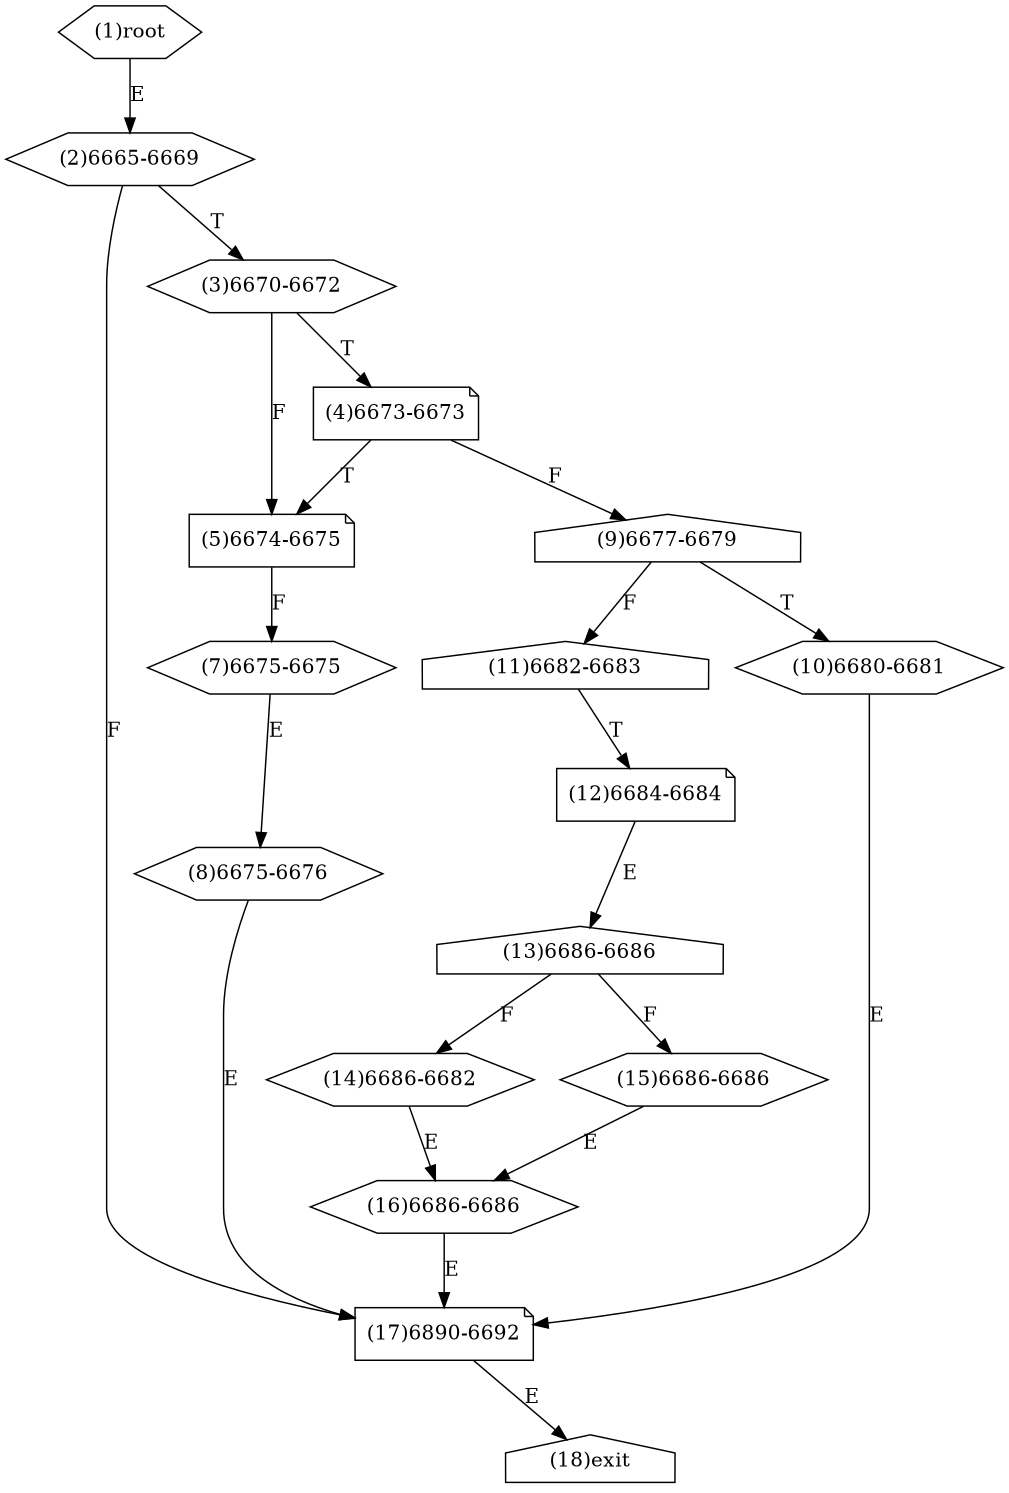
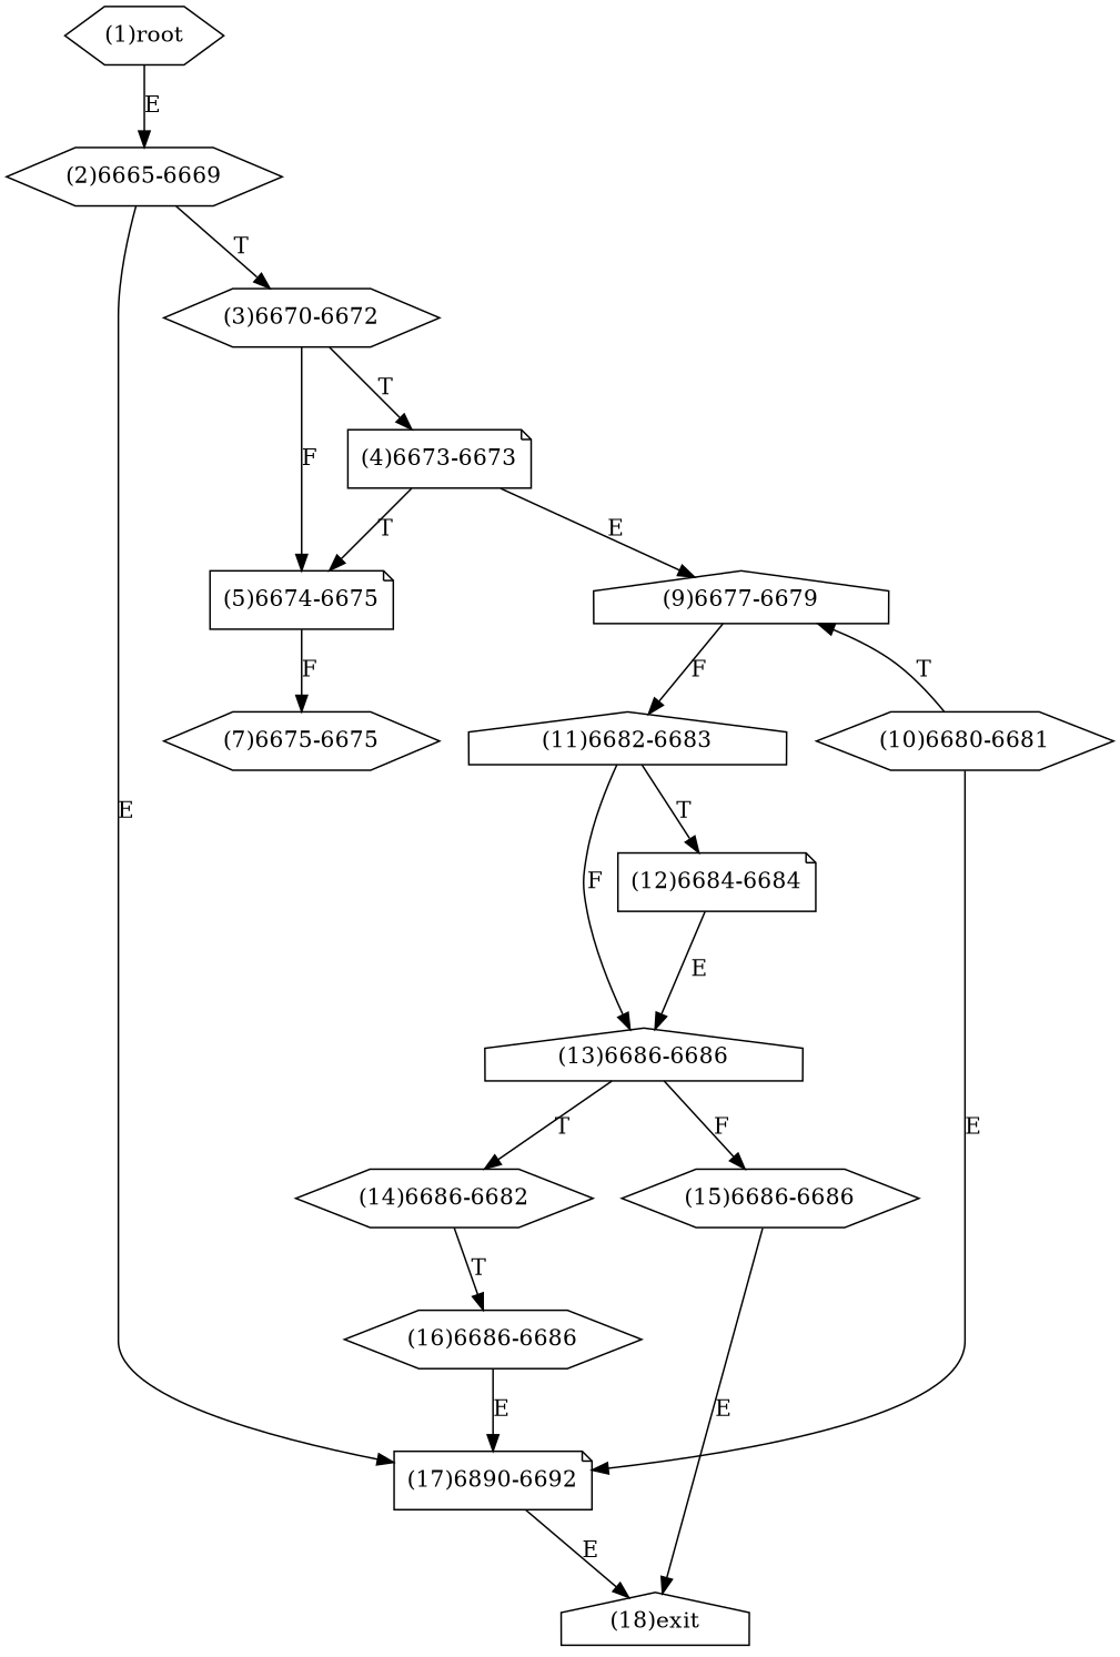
  digraph {
    node [shape=hexagon]
    n1 [label="(1)root"]
    n2 [label="(2)6665-6669"]
    n3 [label="(3)6670-6672"]
    n4 [label="(17)6890-6692" shape=note]
    n5 [label="(4)6673-6673" shape=note]
    n6 [label="(5)6674-6675" shape=note]
    n7 [label="(18)exit" shape=house]
    n8 [label="(9)6677-6679" shape=house]
    n9 [label="(7)6675-6675"]
    n10 [label="(10)6680-6681"]
    n11 [label="(11)6682-6683" shape=house]
-   n12 [label="(8)6675-6676"]
    n13 [label="(12)6684-6684" shape=note]
    n14 [label="(13)6686-6686" shape=house]
    n15 [label="(14)6686-6682"]
    n16 [label="(15)6686-6686"]
    n17 [label="(16)6686-6686"]
    n1 -> n2 [label=E]
    n2 -> n3 [label=T]
-   n2 -> n4 [label=F]
+   n2 -> n4 [label=E]
    n3 -> n5 [label=T]
    n3 -> n6 [label=F]
    n4 -> n7 [label=E]
    n5 -> n6 [label=T]
-   n5 -> n8 [label=F]
+   n5 -> n8 [label=E]
    n6 -> n9 [label=F]
-   n8 -> n10 [label=T]
+   n10 -> n8 [label=T]
    n8 -> n11 [label=F]
-   n9 -> n12 [label=E]
    n10 -> n4 [label=E]
    n11 -> n13 [label=T]
-   n12 -> n4 [label=E]
+   n11 -> n14 [label=F]
    n13 -> n14 [label=E]
-   n14 -> n15 [label=F]
+   n14 -> n15 [label=T]
    n14 -> n16 [label=F]
-   n15 -> n17 [label=E]
-   n16 -> n17 [label=E]
+   n15 -> n17 [label=T]
+   n16 -> n7 [label=E]
    n17 -> n4 [label=E]
  }
